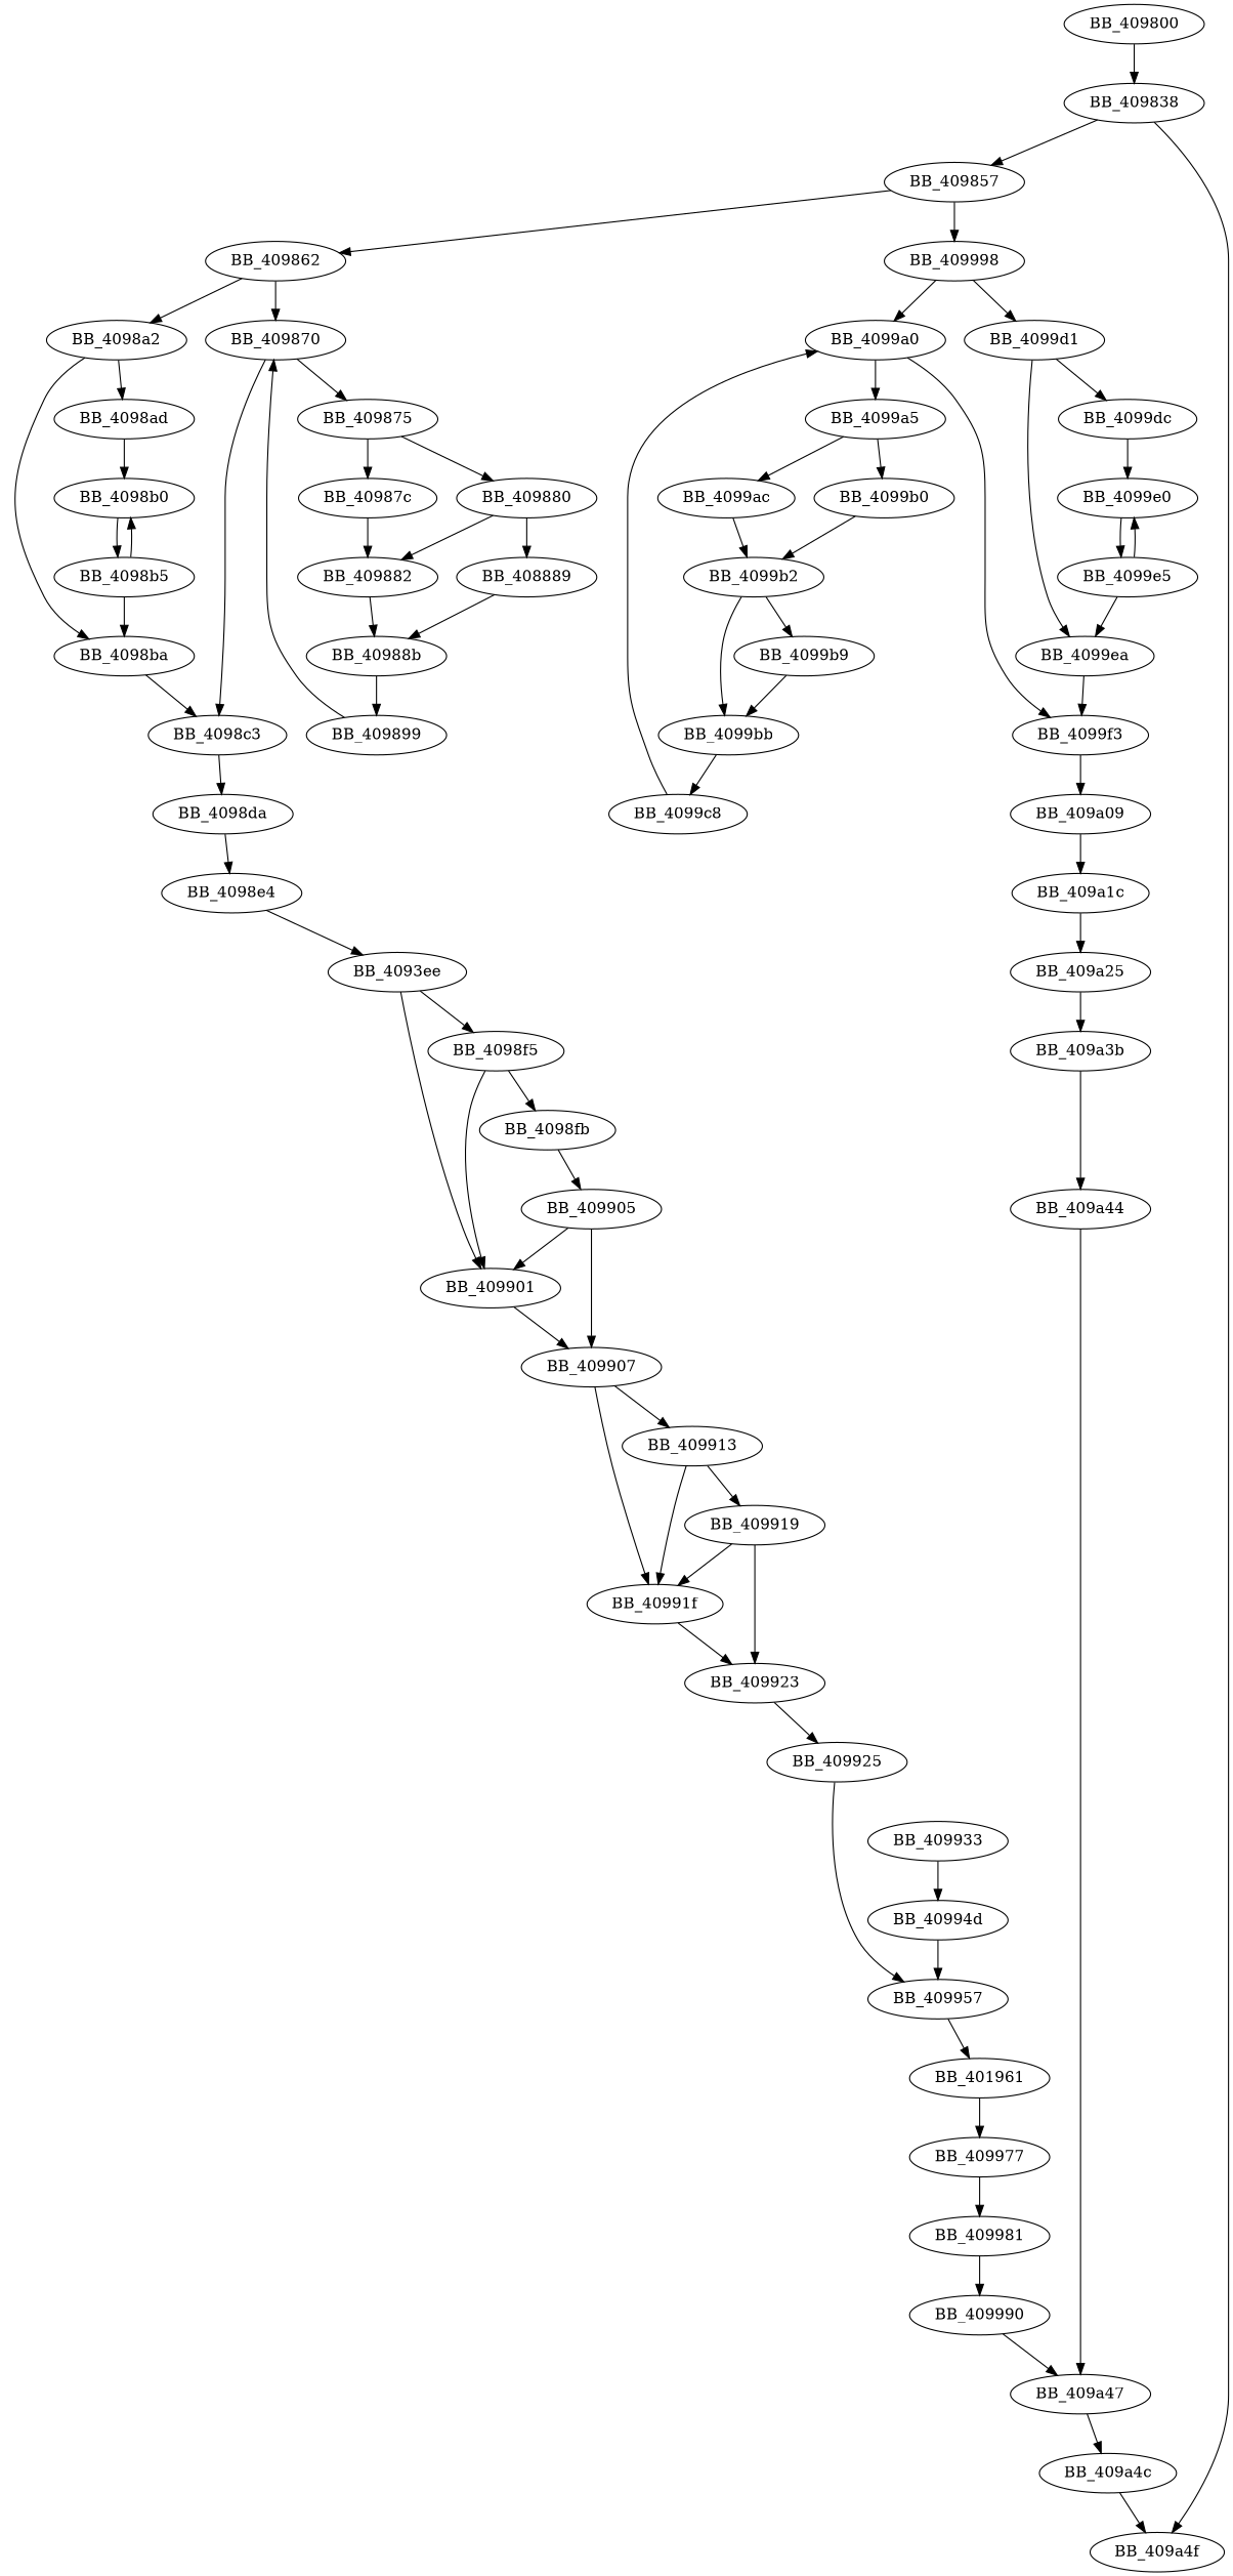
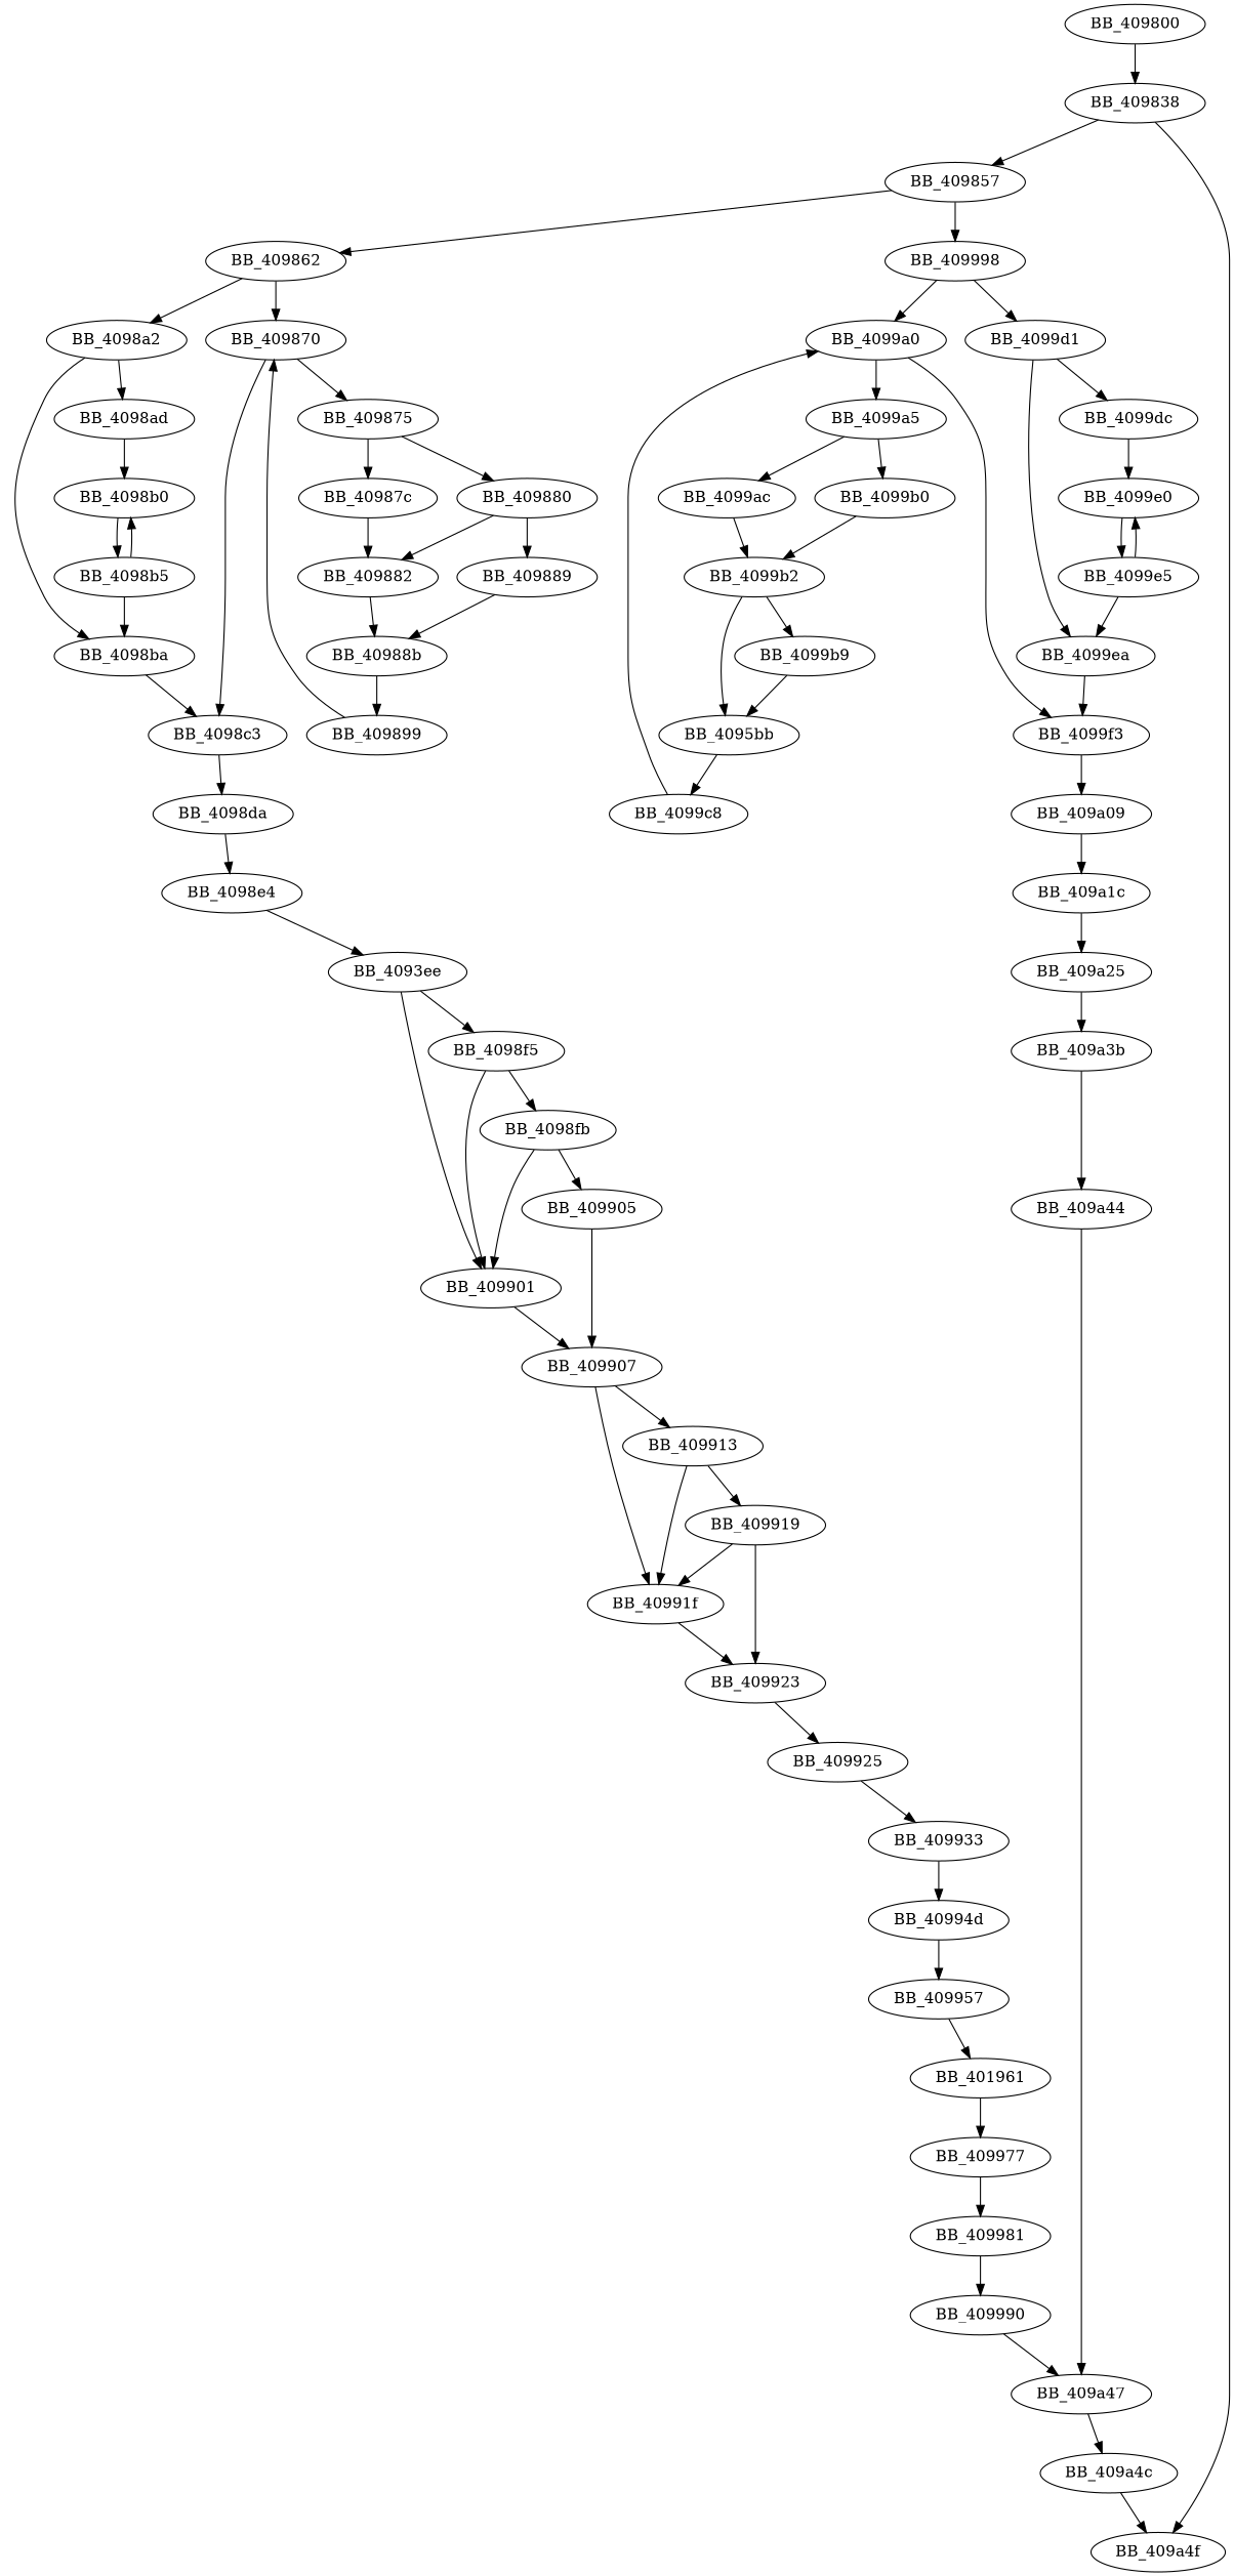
  digraph {
    BB_409800
    BB_409838
    BB_409857
    BB_409a4f
    BB_409862
    BB_409998
    BB_409870
    BB_4098a2
    BB_4099a0
    BB_4099d1
    BB_409875
    BB_4098c3
    BB_4098ad
    BB_4098ba
    BB_4099a5
    BB_4099f3
    BB_4099dc
    BB_4099ea
    BB_40987c
    BB_409880
    BB_4098da
    BB_4098b0
    BB_409882
-   BB_409889 [label=BB_408889]
+   BB_409889
    BB_4098e4
    BB_40988b
    BB_409899
    BB_4098b5
    n29 [label=BB_4093ee]
    BB_4098f5
    BB_409901
    BB_4098fb
    BB_409907
    BB_409905
    BB_409913
    BB_40991f
    BB_409919
    BB_409923
    BB_409925
    BB_409933
    BB_40994d
    BB_409957
    n43 [label=BB_401961]
    BB_409977
    BB_409981
    BB_409990
    BB_409a47
    BB_409a4c
    BB_4099ac
    BB_4099b0
    BB_409a09
    BB_4099e0
    BB_4099b2
    BB_409a1c
    BB_4099b9
-   BB_4099bb
+   BB_4099bb [label=BB_4095bb]
    BB_4099c8
    BB_4099e5
    BB_409a25
    BB_409a3b
    BB_409a44
    BB_409800 -> BB_409838
    BB_409838 -> BB_409857
    BB_409838 -> BB_409a4f
    BB_409857 -> BB_409862
    BB_409857 -> BB_409998
    BB_409862 -> BB_409870
    BB_409862 -> BB_4098a2
    BB_409998 -> BB_4099a0
    BB_409998 -> BB_4099d1
    BB_409870 -> BB_409875
    BB_409870 -> BB_4098c3
    BB_4098a2 -> BB_4098ad
    BB_4098a2 -> BB_4098ba
    BB_4099a0 -> BB_4099a5
    BB_4099a0 -> BB_4099f3
    BB_4099d1 -> BB_4099dc
    BB_4099d1 -> BB_4099ea
    BB_409875 -> BB_40987c
    BB_409875 -> BB_409880
    BB_4098c3 -> BB_4098da
    BB_4098ad -> BB_4098b0
    BB_4098ba -> BB_4098c3
    BB_4099a5 -> BB_4099ac
    BB_4099a5 -> BB_4099b0
    BB_4099f3 -> BB_409a09
    BB_4099dc -> BB_4099e0
    BB_4099ea -> BB_4099f3
    BB_40987c -> BB_409882
    BB_409880 -> BB_409882
    BB_409880 -> BB_409889
    BB_4098da -> BB_4098e4
    BB_4098b0 -> BB_4098b5
    BB_409882 -> BB_40988b
    BB_409889 -> BB_40988b
    BB_4098e4 -> n29
    BB_40988b -> BB_409899
    BB_409899 -> BB_409870
    BB_4098b5 -> BB_4098ba
    BB_4098b5 -> BB_4098b0
    n29 -> BB_4098f5
    n29 -> BB_409901
    BB_4098f5 -> BB_409901
    BB_4098f5 -> BB_4098fb
    BB_409901 -> BB_409907
-   BB_409905 -> BB_409901
+   BB_4098fb -> BB_409901
    BB_4098fb -> BB_409905
    BB_409907 -> BB_409913
    BB_409907 -> BB_40991f
    BB_409905 -> BB_409907
    BB_409913 -> BB_40991f
    BB_409913 -> BB_409919
    BB_40991f -> BB_409923
    BB_409919 -> BB_40991f
    BB_409919 -> BB_409923
    BB_409923 -> BB_409925
-   BB_409925 -> BB_409957
+   BB_409925 -> BB_409933
    BB_409933 -> BB_40994d
    BB_40994d -> BB_409957
    BB_409957 -> n43
    n43 -> BB_409977
    BB_409977 -> BB_409981
    BB_409981 -> BB_409990
    BB_409990 -> BB_409a47
    BB_409a47 -> BB_409a4c
    BB_409a4c -> BB_409a4f
    BB_4099ac -> BB_4099b2
    BB_4099b0 -> BB_4099b2
    BB_409a09 -> BB_409a1c
    BB_4099e0 -> BB_4099e5
    BB_4099b2 -> BB_4099b9
    BB_4099b2 -> BB_4099bb
    BB_409a1c -> BB_409a25
    BB_4099b9 -> BB_4099bb
    BB_4099bb -> BB_4099c8
    BB_4099c8 -> BB_4099a0
    BB_4099e5 -> BB_4099ea
    BB_4099e5 -> BB_4099e0
    BB_409a25 -> BB_409a3b
    BB_409a3b -> BB_409a44
    BB_409a44 -> BB_409a47
  }
